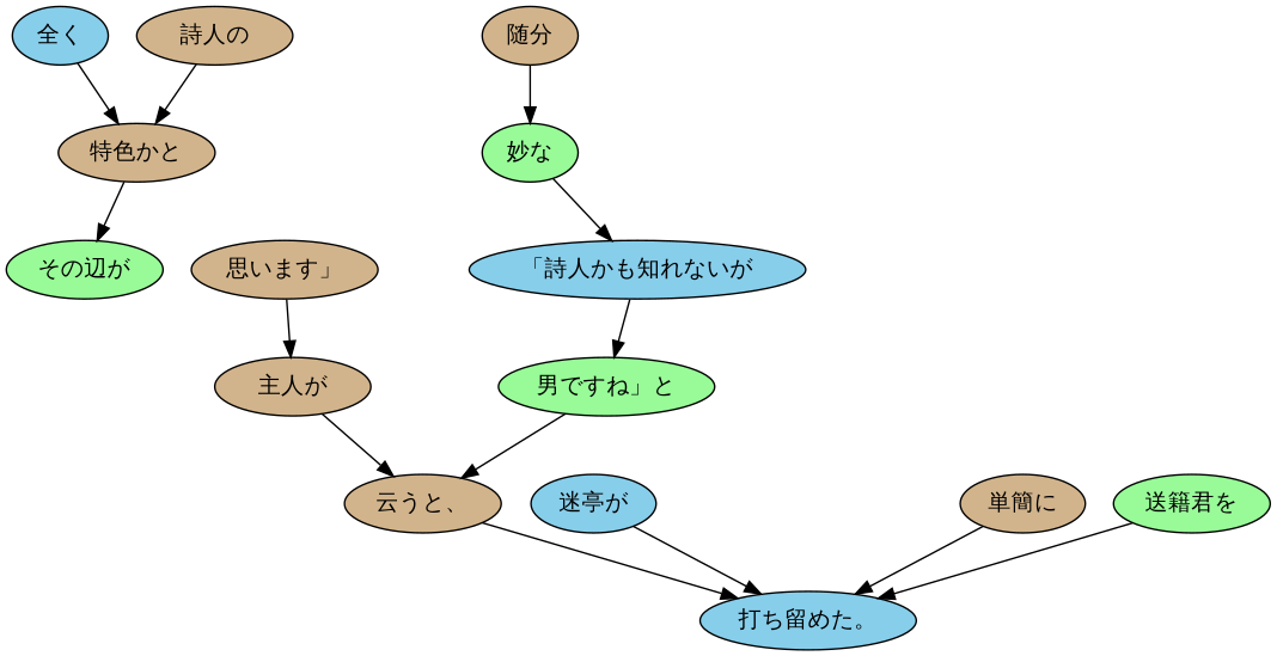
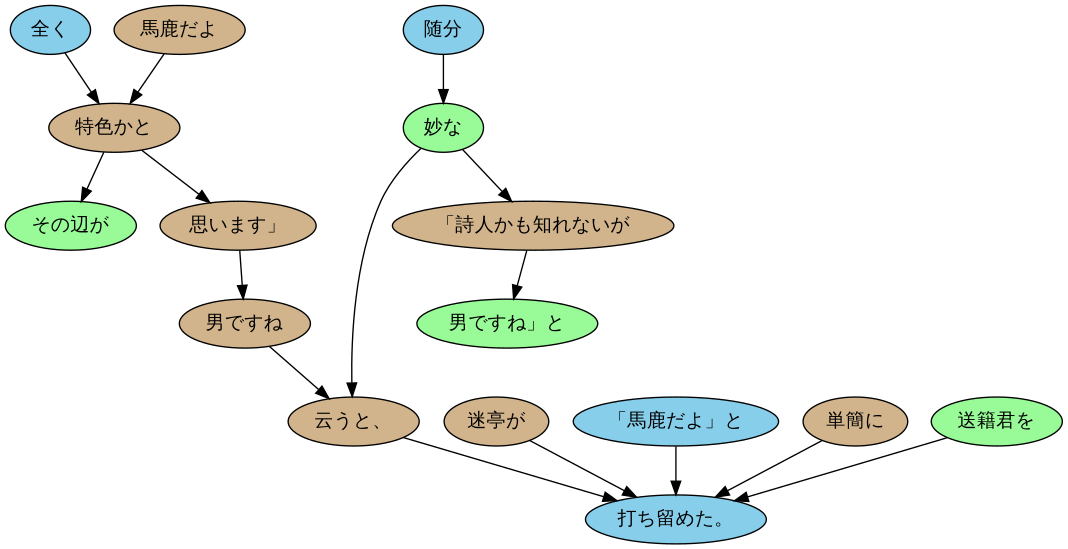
  digraph {
    node [fillcolor=tan style=filled]
    n1 [fillcolor=skyblue label="全く"]
    n2 [label="特色かと"]
    n3 [fillcolor=palegreen label="その辺が"]
    n4 [label="思います」"]
-   n5 [label="詩人の"]
-   n6 [label="主人が"]
+   n5 [label="馬鹿だよ"]
+   n6 [label="男ですね"]
    n7 [fillcolor=palegreen label="男ですね」と"]
    n8 [label="云うと、"]
-   n9 [fillcolor=skyblue label="「詩人かも知れないが"]
-   n10 [label="随分"]
+   n9 [label="「詩人かも知れないが"]
+   n10 [fillcolor=skyblue label="随分"]
    n11 [fillcolor=palegreen label="妙な"]
    n12 [fillcolor=skyblue label="打ち留めた。"]
-   n13 [fillcolor=skyblue label="迷亭が"]
+   n13 [label="迷亭が"]
+   n14 [fillcolor=skyblue label="「馬鹿だよ」と"]
    n15 [label="単簡に"]
    n16 [fillcolor=palegreen label="送籍君を"]
    n1 -> n2
    n2 -> n3
+   n2 -> n4
    n4 -> n6
    n5 -> n2
    n6 -> n8
-   n7 -> n8
+   n11 -> n8
    n8 -> n12
    n9 -> n7
    n10 -> n11
    n11 -> n9
    n13 -> n12
+   n14 -> n12
    n15 -> n12
    n16 -> n12
  }
